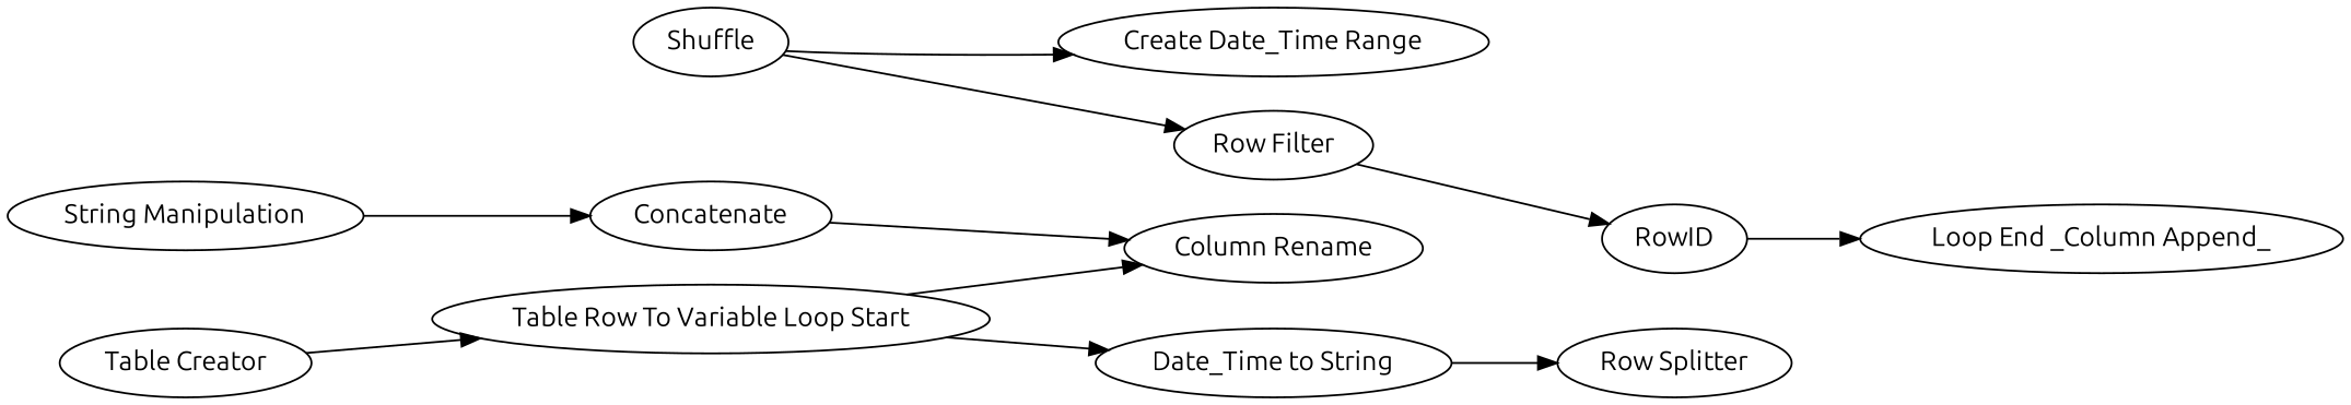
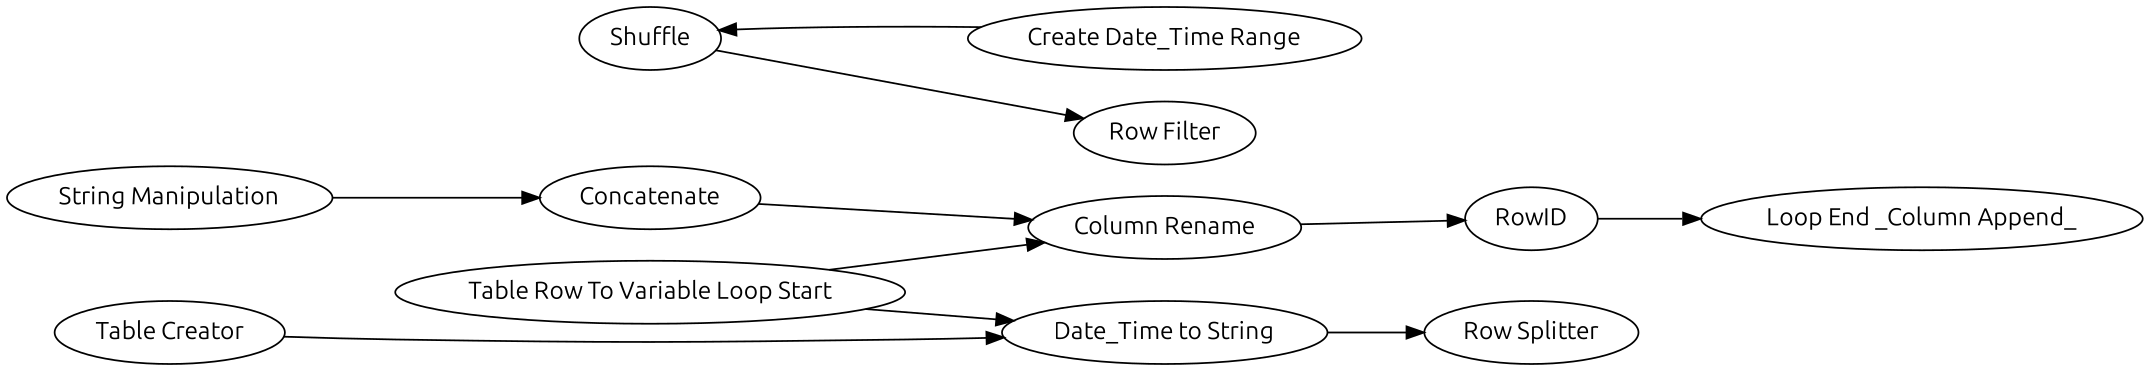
  digraph {
    fontname=Ubuntu
    rankdir=LR
    node [fontname=Ubuntu]
    edge [fontname=Ubuntu]
    n1 [label="Date_Time to String"]
    n2 [label="Row Splitter"]
    n3 [label="Loop End _Column Append_"]
    n4 [label="Table Row To Variable Loop Start"]
    n5 [label="Column Rename"]
    n6 [label="Create Date_Time Range"]
    n7 [label=Shuffle]
    n8 [label=RowID]
    n9 [label=Concatenate]
    n10 [label="String Manipulation"]
    n11 [label="Row Filter"]
    n12 [label="Table Creator"]
    n1 -> n2
    n4 -> n1
    n4 -> n5
-   n11 -> n8
-   n7 -> n6
+   n5 -> n8
+   n6 -> n7
    n7 -> n11
    n8 -> n3
    n9 -> n5
    n10 -> n9
-   n12 -> n4
+   n12 -> n1
  }
